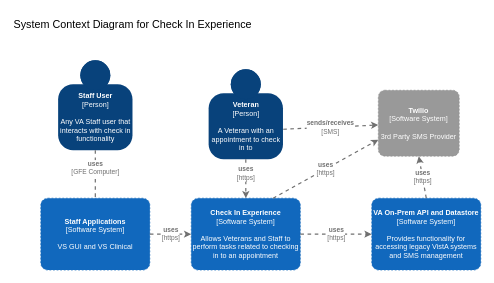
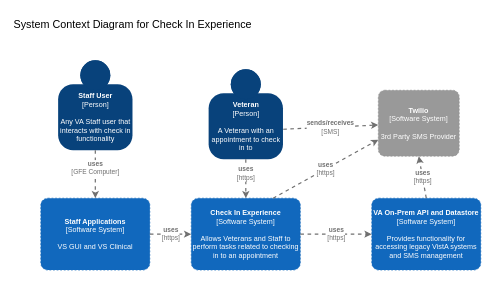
  <mxCell id="0" />
  <mxCell id="1" parent="0" />
  <mxCell id="2" value="&lt;font style=&quot;font-size: 18px&quot;&gt;System Context Diagram for Check In Experience&lt;/font&gt;" style="text;html=1;strokeColor=none;fillColor=none;align=left;verticalAlign=middle;whiteSpace=wrap;rounded=0;dashed=1;" vertex="1" parent="1"><mxGeometry x="20" y="20" width="540" height="40" as="geometry" /></mxCell>
  <mxCell id="3" value="&lt;b&gt;Veteran&lt;/b&gt;&lt;div&gt;[Person]&lt;/div&gt;&lt;br&gt;&lt;div&gt;A Veteran with an&#10;appointment to check&#10;in to&lt;/div&gt;" style="html=1;dashed=0;whitespace=wrap;fillColor=#08427b;strokeColor=none;fontColor=#ffffff;shape=mxgraph.c4.person;align=center;metaEdit=1;points=[[0.5,0,0],[1,0.5,0],[1,0.75,0],[0.75,1,0],[0.5,1,0],[0.25,1,0],[0,0.75,0],[0,0.5,0]];metaData={&quot;c4Type&quot;:{&quot;editable&quot;:false}};" vertex="1" parent="1"><mxGeometry x="347" y="115" width="124" height="150" as="geometry" /></mxCell>
  <mxCell id="4" value="&lt;b&gt;Check In Experience&lt;/b&gt;&lt;div&gt;[Software System]&lt;/div&gt;&lt;br&gt;&lt;div&gt;Allows Veterans and Staff to perform tasks related to checking in to an appointment&lt;/div&gt;" style="rounded=1;whiteSpace=wrap;html=1;labelBackgroundColor=none;fillColor=#1168BD;fontColor=#ffffff;align=center;arcSize=10;strokeColor=#1168BD;metaEdit=1;metaData={&quot;c4Type&quot;:{&quot;editable&quot;:false}};points=[[0.25,0,0],[0.5,0,0],[0.75,0,0],[1,0.25,0],[1,0.5,0],[1,0.75,0],[0.75,1,0],[0.5,1,0],[0.25,1,0],[0,0.75,0],[0,0.5,0],[0,0.25,0]];dashed=1;" vertex="1" parent="1"><mxGeometry x="318" y="330" width="182" height="120" as="geometry" /></mxCell>
  <mxCell id="5" value="&lt;b&gt;VA On-Prem API and Datastore&lt;/b&gt;&lt;div&gt;[Software System]&lt;/div&gt;&lt;br&gt;&lt;div&gt;Provides functionality for accessing legacy VistA systems and SMS management&lt;/div&gt;" style="rounded=1;whiteSpace=wrap;html=1;labelBackgroundColor=none;fillColor=#1168BD;fontColor=#ffffff;align=center;arcSize=10;strokeColor=#1168BD;metaEdit=1;metaData={&quot;c4Type&quot;:{&quot;editable&quot;:false}};points=[[0.25,0,0],[0.5,0,0],[0.75,0,0],[1,0.25,0],[1,0.5,0],[1,0.75,0],[0.75,1,0],[0.5,1,0],[0.25,1,0],[0,0.75,0],[0,0.5,0],[0,0.25,0]];dashed=1;" vertex="1" parent="1"><mxGeometry x="619" y="330" width="182" height="120" as="geometry" /></mxCell>
  <mxCell id="6" value="&lt;b&gt;Staff Applications&lt;/b&gt;&lt;div&gt;[Software System]&lt;/div&gt;&lt;br&gt;&lt;div&gt;VS GUI and VS Clinical&lt;/div&gt;" style="rounded=1;whiteSpace=wrap;html=1;labelBackgroundColor=none;fillColor=#1168BD;fontColor=#ffffff;align=center;arcSize=10;strokeColor=#1168BD;metaEdit=1;metaData={&quot;c4Type&quot;:{&quot;editable&quot;:false}};points=[[0.25,0,0],[0.5,0,0],[0.75,0,0],[1,0.25,0],[1,0.5,0],[1,0.75,0],[0.75,1,0],[0.5,1,0],[0.25,1,0],[0,0.75,0],[0,0.5,0],[0,0.25,0]];dashed=1;" vertex="1" parent="1"><mxGeometry x="67" y="330" width="182" height="120" as="geometry" /></mxCell>
  <mxCell id="7" value="&lt;b&gt;Staff User&lt;/b&gt;&lt;div&gt;[Person]&lt;/div&gt;&lt;br&gt;&lt;div&gt;Any VA Staff user that&#10;interacts with check in&#10;functionality&lt;/div&gt;" style="html=1;dashed=0;whitespace=wrap;fillColor=#08427b;strokeColor=none;fontColor=#ffffff;shape=mxgraph.c4.person;align=center;metaEdit=1;points=[[0.5,0,0],[1,0.5,0],[1,0.75,0],[0.75,1,0],[0.5,1,0],[0.25,1,0],[0,0.75,0],[0,0.5,0]];metaData={&quot;c4Type&quot;:{&quot;editable&quot;:false}};" vertex="1" parent="1"><mxGeometry x="96" y="100" width="124" height="150" as="geometry" /></mxCell>
- <mxCell id="8" value="&lt;div style=&quot;text-align: left&quot;&gt;&lt;div style=&quot;text-align: center&quot;&gt;&lt;b&gt;uses&lt;/b&gt;&lt;/div&gt;&lt;div style=&quot;text-align: center&quot;&gt;[GFE Computer]&lt;/div&gt;&lt;/div&gt;" style="edgeStyle=none;rounded=0;html=1;jettySize=auto;orthogonalLoop=1;strokeColor=#707070;strokeWidth=2;fontColor=#707070;jumpStyle=none;dashed=1;metaEdit=1;metaData={&quot;c4Type&quot;:{&quot;editable&quot;:false}};exitX=0.5;exitY=1;exitDx=0;exitDy=0;exitPerimeter=0;endArrow=none;" edge="1" parent="1" source="7" target="6"><mxGeometry x="-0.25" width="160" relative="1" as="geometry"><mxPoint x="250" y="500" as="sourcePoint" /><mxPoint x="480" y="500" as="targetPoint" /><mxPoint as="offset" /></mxGeometry></mxCell>
+ <mxCell id="8" value="&lt;div style=&quot;text-align: left&quot;&gt;&lt;div style=&quot;text-align: center&quot;&gt;&lt;b&gt;uses&lt;/b&gt;&lt;/div&gt;&lt;div style=&quot;text-align: center&quot;&gt;[GFE Computer]&lt;/div&gt;&lt;/div&gt;" style="edgeStyle=none;rounded=0;html=1;jettySize=auto;orthogonalLoop=1;strokeColor=#707070;strokeWidth=2;fontColor=#707070;jumpStyle=none;dashed=1;metaEdit=1;metaData={&quot;c4Type&quot;:{&quot;editable&quot;:false}};exitX=0.5;exitY=1;exitDx=0;exitDy=0;exitPerimeter=0;" edge="1" parent="1" source="7" target="6"><mxGeometry x="-0.25" width="160" relative="1" as="geometry"><mxPoint x="250" y="500" as="sourcePoint" /><mxPoint x="480" y="500" as="targetPoint" /><mxPoint as="offset" /></mxGeometry></mxCell>
  <mxCell id="9" value="&lt;div style=&quot;text-align: left&quot;&gt;&lt;div style=&quot;text-align: center&quot;&gt;&lt;b&gt;uses&lt;/b&gt;&lt;/div&gt;&lt;div style=&quot;text-align: center&quot;&gt;[https]&lt;/div&gt;&lt;/div&gt;" style="edgeStyle=none;rounded=0;html=1;entryX=0;entryY=0.5;jettySize=auto;orthogonalLoop=1;strokeColor=#707070;strokeWidth=2;fontColor=#707070;jumpStyle=none;dashed=1;metaEdit=1;metaData={&quot;c4Type&quot;:{&quot;editable&quot;:false}};exitX=1;exitY=0.5;exitDx=0;exitDy=0;exitPerimeter=0;entryDx=0;entryDy=0;entryPerimeter=0;" edge="1" parent="1" source="6" target="4"><mxGeometry width="160" relative="1" as="geometry"><mxPoint x="320" y="570" as="sourcePoint" /><mxPoint x="480" y="570" as="targetPoint" /></mxGeometry></mxCell>
  <mxCell id="10" value="&lt;div style=&quot;text-align: left&quot;&gt;&lt;div style=&quot;text-align: center&quot;&gt;&lt;b&gt;uses&lt;/b&gt;&lt;/div&gt;&lt;div style=&quot;text-align: center&quot;&gt;[https]&lt;/div&gt;&lt;/div&gt;" style="edgeStyle=none;rounded=0;html=1;entryX=0.5;entryY=0;jettySize=auto;orthogonalLoop=1;strokeColor=#707070;strokeWidth=2;fontColor=#707070;jumpStyle=none;dashed=1;metaEdit=1;metaData={&quot;c4Type&quot;:{&quot;editable&quot;:false}};exitX=0.5;exitY=1;exitDx=0;exitDy=0;exitPerimeter=0;entryDx=0;entryDy=0;entryPerimeter=0;" edge="1" parent="1" source="3" target="4"><mxGeometry x="-0.25" width="160" relative="1" as="geometry"><mxPoint x="320" y="570" as="sourcePoint" /><mxPoint x="480" y="570" as="targetPoint" /><mxPoint as="offset" /></mxGeometry></mxCell>
  <mxCell id="11" value="&lt;div style=&quot;text-align: left&quot;&gt;&lt;div style=&quot;text-align: center&quot;&gt;&lt;b&gt;uses&lt;/b&gt;&lt;/div&gt;&lt;div style=&quot;text-align: center&quot;&gt;[https]&lt;/div&gt;&lt;/div&gt;" style="edgeStyle=none;rounded=0;html=1;entryX=0;entryY=0.5;jettySize=auto;orthogonalLoop=1;strokeColor=#707070;strokeWidth=2;fontColor=#707070;jumpStyle=none;dashed=1;metaEdit=1;metaData={&quot;c4Type&quot;:{&quot;editable&quot;:false}};entryDx=0;entryDy=0;entryPerimeter=0;exitX=1;exitY=0.5;exitDx=0;exitDy=0;exitPerimeter=0;" edge="1" parent="1" source="4" target="5"><mxGeometry width="160" relative="1" as="geometry"><mxPoint x="510" y="510" as="sourcePoint" /><mxPoint x="480" y="410" as="targetPoint" /></mxGeometry></mxCell>
  <mxCell id="12" value="&lt;b&gt;Twilio&lt;/b&gt;&lt;div&gt;[Software System]&lt;/div&gt;&lt;br&gt;&lt;div&gt;3rd Party SMS Provider&lt;/div&gt;" style="rounded=1;whiteSpace=wrap;html=1;labelBackgroundColor=none;fillColor=#999999;fontColor=#ffffff;align=center;arcSize=10;strokeColor=#8A8A8A;metaEdit=1;metaData={&quot;c4Type&quot;:{&quot;editable&quot;:false}};points=[[0.25,0,0],[0.5,0,0],[0.75,0,0],[1,0.25,0],[1,0.5,0],[1,0.75,0],[0.75,1,0],[0.5,1,0],[0.25,1,0],[0,0.75,0],[0,0.5,0],[0,0.25,0]];dashed=1;" vertex="1" parent="1"><mxGeometry x="630" y="150" width="135" height="110.0" as="geometry" /></mxCell>
  <mxCell id="13" value="&lt;div style=&quot;text-align: left&quot;&gt;&lt;div style=&quot;text-align: center&quot;&gt;&lt;b&gt;uses&lt;/b&gt;&lt;/div&gt;&lt;div style=&quot;text-align: center&quot;&gt;[https]&lt;/div&gt;&lt;/div&gt;" style="edgeStyle=none;rounded=0;html=1;entryX=0;entryY=0.75;jettySize=auto;orthogonalLoop=1;strokeColor=#707070;strokeWidth=2;fontColor=#707070;jumpStyle=none;dashed=1;metaEdit=1;metaData={&quot;c4Type&quot;:{&quot;editable&quot;:false}};entryDx=0;entryDy=0;entryPerimeter=0;exitX=0.75;exitY=0;exitDx=0;exitDy=0;exitPerimeter=0;" edge="1" parent="1" source="4" target="12"><mxGeometry width="160" relative="1" as="geometry"><mxPoint x="470" y="290" as="sourcePoint" /><mxPoint x="480" y="340" as="targetPoint" /></mxGeometry></mxCell>
  <mxCell id="14" value="&lt;div style=&quot;text-align: left&quot;&gt;&lt;div style=&quot;text-align: center&quot;&gt;&lt;b&gt;uses&lt;/b&gt;&lt;/div&gt;&lt;div style=&quot;text-align: center&quot;&gt;[https]&lt;/div&gt;&lt;/div&gt;" style="edgeStyle=none;rounded=0;html=1;entryX=0.5;entryY=1;jettySize=auto;orthogonalLoop=1;strokeColor=#707070;strokeWidth=2;fontColor=#707070;jumpStyle=none;dashed=1;metaEdit=1;metaData={&quot;c4Type&quot;:{&quot;editable&quot;:false}};exitX=0.5;exitY=0;exitDx=0;exitDy=0;exitPerimeter=0;entryDx=0;entryDy=0;entryPerimeter=0;" edge="1" parent="1" source="5" target="12"><mxGeometry width="160" relative="1" as="geometry"><mxPoint x="320" y="340" as="sourcePoint" /><mxPoint x="480" y="340" as="targetPoint" /></mxGeometry></mxCell>
  <mxCell id="15" value="&lt;div style=&quot;text-align: left&quot;&gt;&lt;div style=&quot;text-align: center&quot;&gt;&lt;b&gt;sends/receives&lt;/b&gt;&lt;/div&gt;&lt;div style=&quot;text-align: center&quot;&gt;[SMS]&lt;/div&gt;&lt;/div&gt;" style="edgeStyle=none;rounded=0;html=1;jettySize=auto;orthogonalLoop=1;strokeColor=#707070;strokeWidth=2;fontColor=#707070;jumpStyle=none;dashed=1;metaEdit=1;metaData={&quot;c4Type&quot;:{&quot;editable&quot;:false}};exitX=1.003;exitY=0.667;exitDx=0;exitDy=0;exitPerimeter=0;" edge="1" parent="1" source="3" target="12"><mxGeometry width="160" relative="1" as="geometry"><mxPoint x="320" y="340" as="sourcePoint" /><mxPoint x="580" y="190" as="targetPoint" /></mxGeometry></mxCell>
